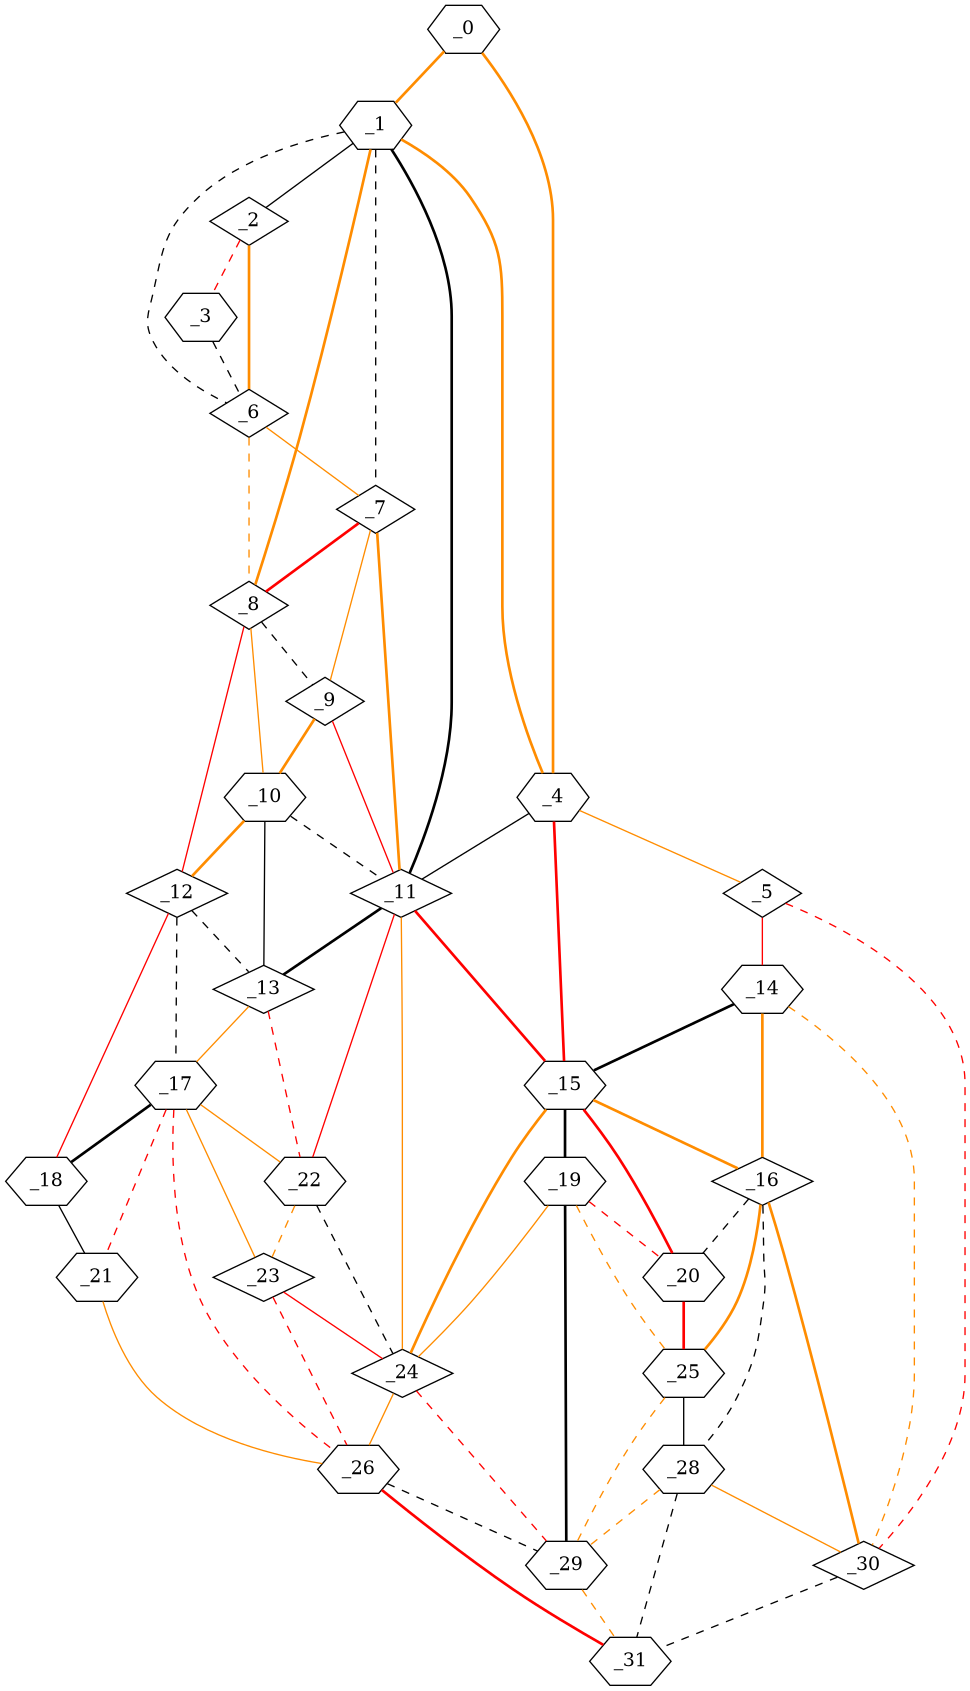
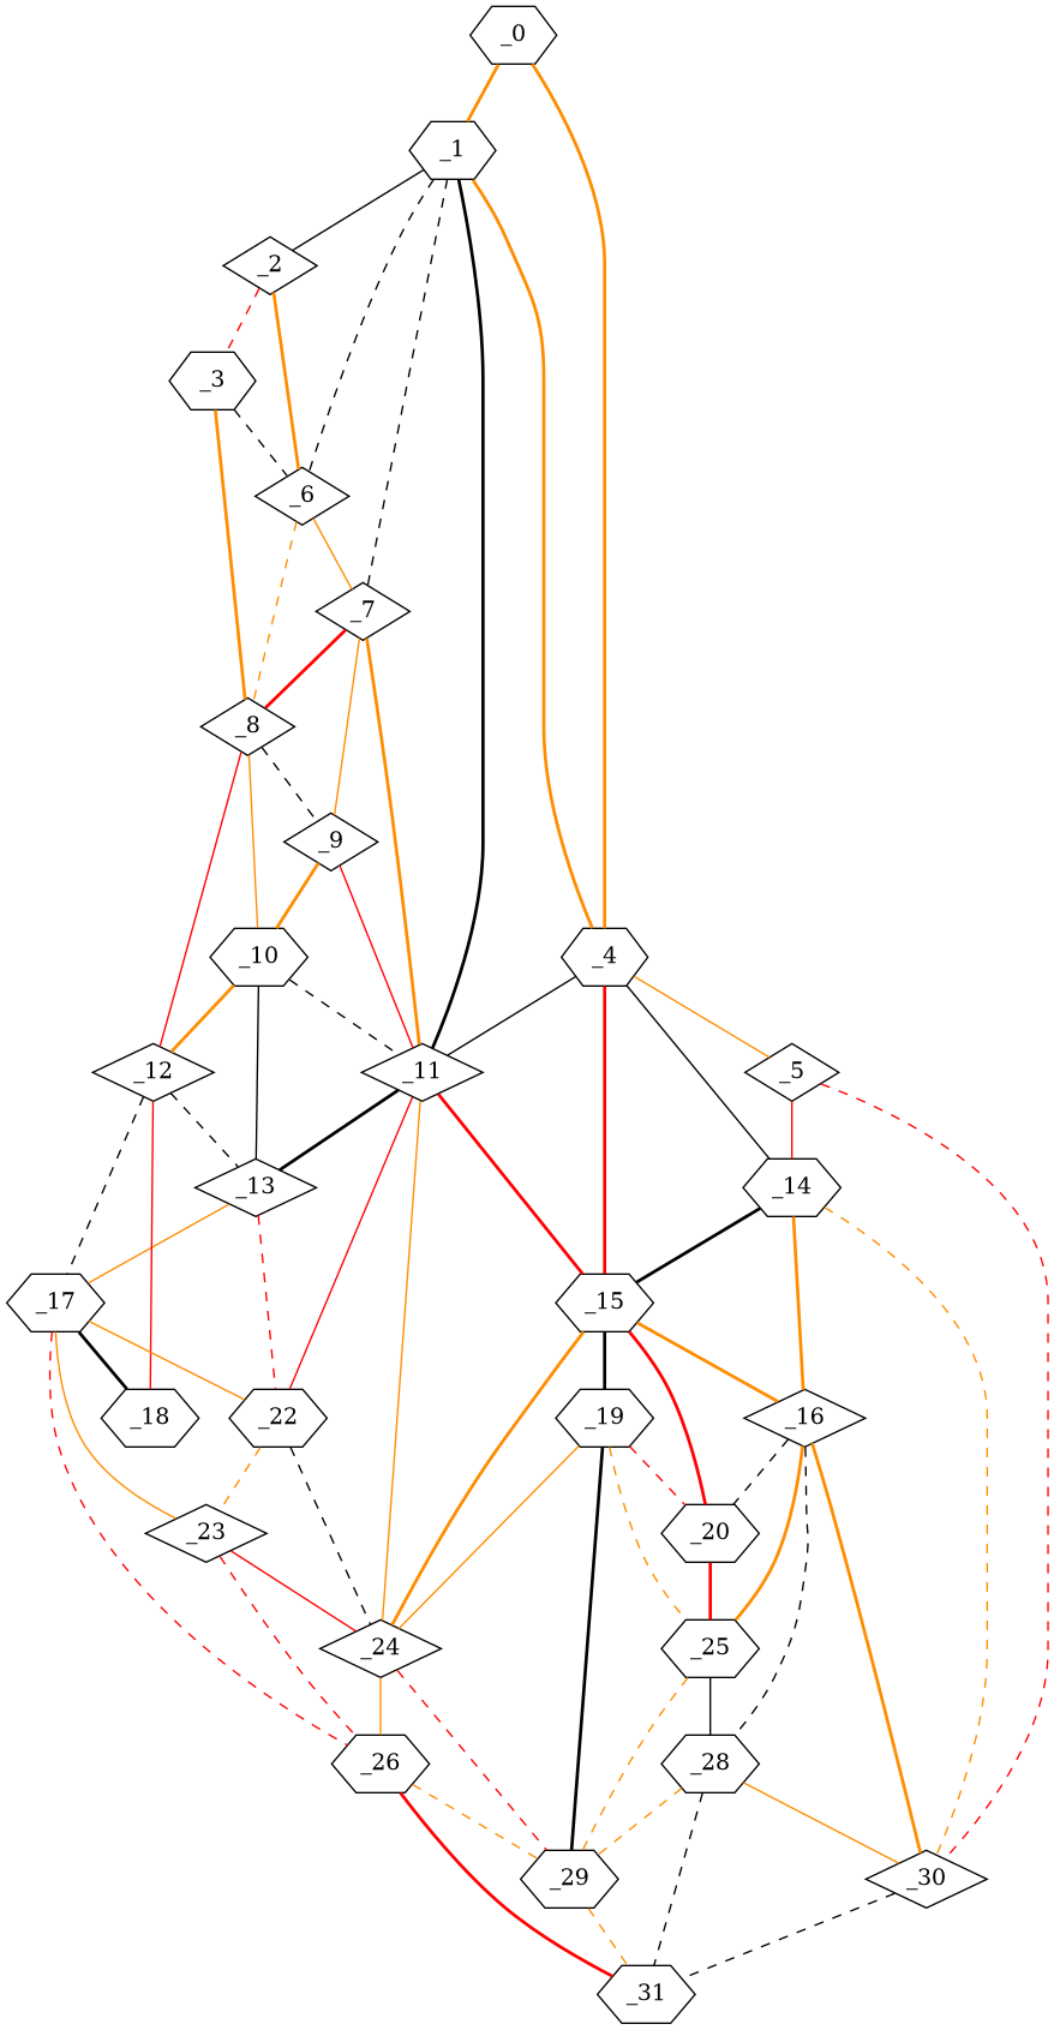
  graph {
    node [shape=hexagon x=82 y=18]
    edge [color=darkorange style=dashed valence=2]
    _0 [x=11 y=95]
    _1 [x=12 y=53]
    _4 [x=30 y=92]
    _2 [shape=diamond x=20]
    _6 [shape=diamond x=36 y=21]
    _7 [shape=diamond x=44 y=22]
    _11 [shape=diamond x=76 y=33]
    _5 [shape=diamond x=33 y=104]
    _14 [y=99]
    _15 [x=92 y=69]
    _30 [shape=diamond x=119 y=120]
    _3 [x=24 y=12]
    _8 [shape=diamond x=49 y=3]
    _9 [shape=diamond x=52 y=20]
    _13 [shape=diamond y=23]
    _22 [x=105 y=38]
    _24 [shape=diamond x=108 y=48]
    _16 [shape=diamond x=94 y=85]
    _19 [x=101 y=65]
    _20 [x=104 y=74]
    _31 [x=121 y=86]
    _10 [x=63 y=20]
    _12 [shape=diamond y=6]
    _17 [x=97 y=19]
    _23 [shape=diamond x=107 y=27]
    _26 [x=110]
    _29 [x=115 y=63]
    _18 [x=98 y=10]
    _25 [x=108 y=75]
    _28 [x=114 y=82]
-   _21 [x=105 y=13]
    _0 -- _1 [style=bold valence=1]
    _0 -- _4 [style=bold]
    _1 -- _4 [style=bold]
    _1 -- _2 [color=black style=solid valence=1]
    _1 -- _6 [color=black]
    _1 -- _7 [color=black valence=1]
    _1 -- _11 [color=black style=bold]
    _4 -- _11 [color=black style=solid valence=1]
    _4 -- _5 [style=solid]
+   _4 -- _14 [color=black style=solid]
    _4 -- _15 [color=red style=bold valence=1]
    _2 -- _6 [style=bold valence=1]
    _2 -- _3 [color=red valence=1]
    _6 -- _7 [style=solid]
    _6 -- _8
    _7 -- _11 [style=bold]
    _7 -- _8 [color=red style=bold]
    _7 -- _9 [style=solid]
    _11 -- _15 [color=red style=bold]
    _11 -- _13 [color=black style=bold]
    _11 -- _22 [color=red style=solid valence=1]
    _11 -- _24 [style=solid]
    _5 -- _14 [color=red style=solid valence=1]
    _5 -- _30 [color=red valence=1]
    _14 -- _15 [color=black style=bold]
    _14 -- _30
    _14 -- _16 [style=bold]
    _15 -- _24 [style=bold]
    _15 -- _16 [style=bold valence=1]
    _15 -- _19 [color=black style=bold]
    _15 -- _20 [color=red style=bold valence=1]
    _30 -- _31 [color=black valence=1]
    _3 -- _6 [color=black]
-   _1 -- _8 [style=bold valence=1]
+   _3 -- _8 [style=bold valence=1]
    _8 -- _9 [color=black]
    _8 -- _10 [style=solid]
    _8 -- _12 [color=red style=solid valence=1]
    _9 -- _11 [color=red style=solid]
    _9 -- _10 [style=bold]
    _13 -- _22 [color=red valence=1]
    _13 -- _17 [style=solid]
    _22 -- _24 [color=black]
    _22 -- _23 [valence=1]
    _24 -- _26 [style=solid valence=1]
    _24 -- _29 [color=red]
    _16 -- _30 [style=bold valence=1]
    _16 -- _20 [color=black valence=1]
    _16 -- _25 [style=bold]
    _16 -- _28 [color=black valence=1]
    _19 -- _24 [style=solid]
    _19 -- _20 [color=red]
    _19 -- _29 [color=black style=bold valence=1]
    _19 -- _25 [valence=1]
    _20 -- _25 [color=red style=bold]
    _10 -- _11 [color=black valence=1]
    _10 -- _13 [color=black style=solid]
    _10 -- _12 [style=bold]
    _12 -- _13 [color=black]
    _12 -- _17 [color=black valence=1]
    _12 -- _18 [color=red style=solid valence=1]
    _17 -- _22 [style=solid]
    _17 -- _23 [style=solid valence=1]
    _17 -- _26 [color=red]
    _17 -- _18 [color=black style=bold valence=1]
-   _17 -- _21 [color=red]
    _23 -- _24 [color=red style=solid]
    _23 -- _26 [color=red]
    _26 -- _31 [color=red style=bold valence=1]
-   _26 -- _29 [color=black]
+   _26 -- _29
    _29 -- _31 [valence=1]
-   _18 -- _21 [color=black style=solid valence=1]
    _25 -- _29
    _25 -- _28 [color=black style=solid]
    _28 -- _30 [style=solid valence=1]
    _28 -- _31 [color=black]
    _28 -- _29 [valence=1]
-   _21 -- _26 [style=solid valence=1]
  }
